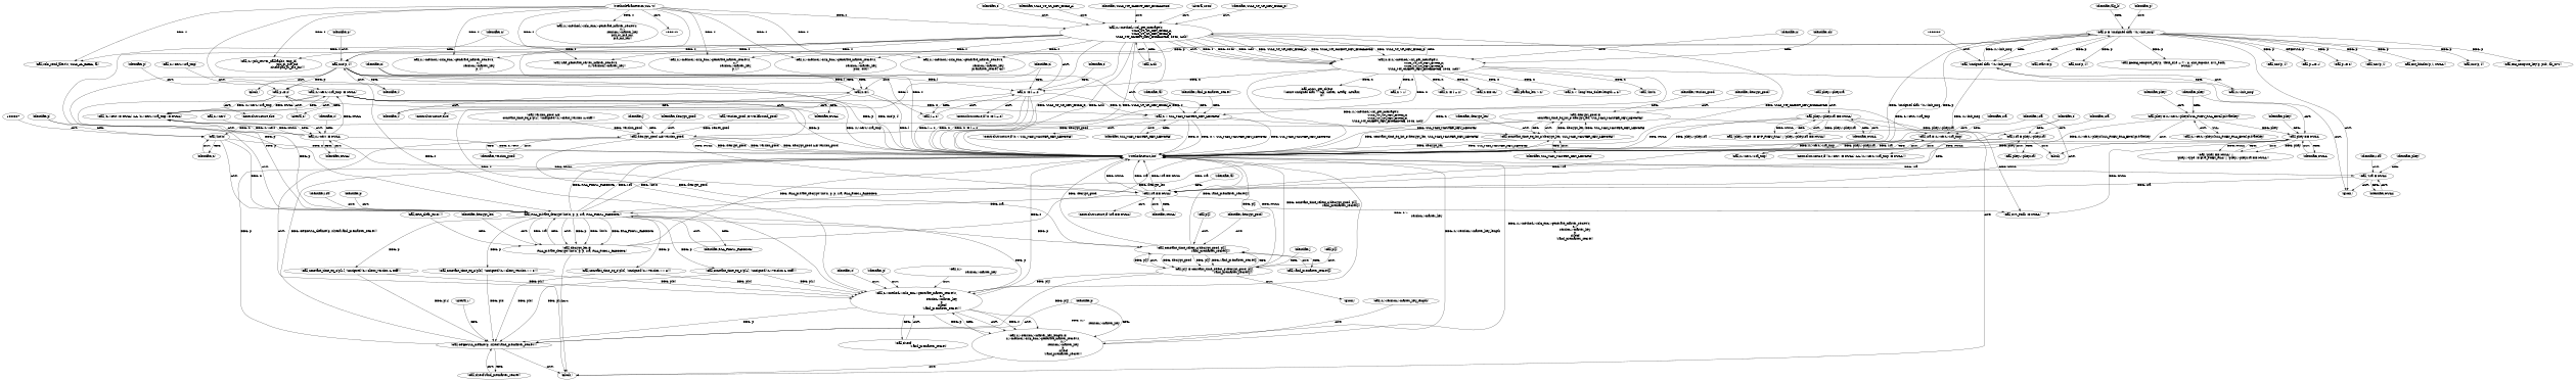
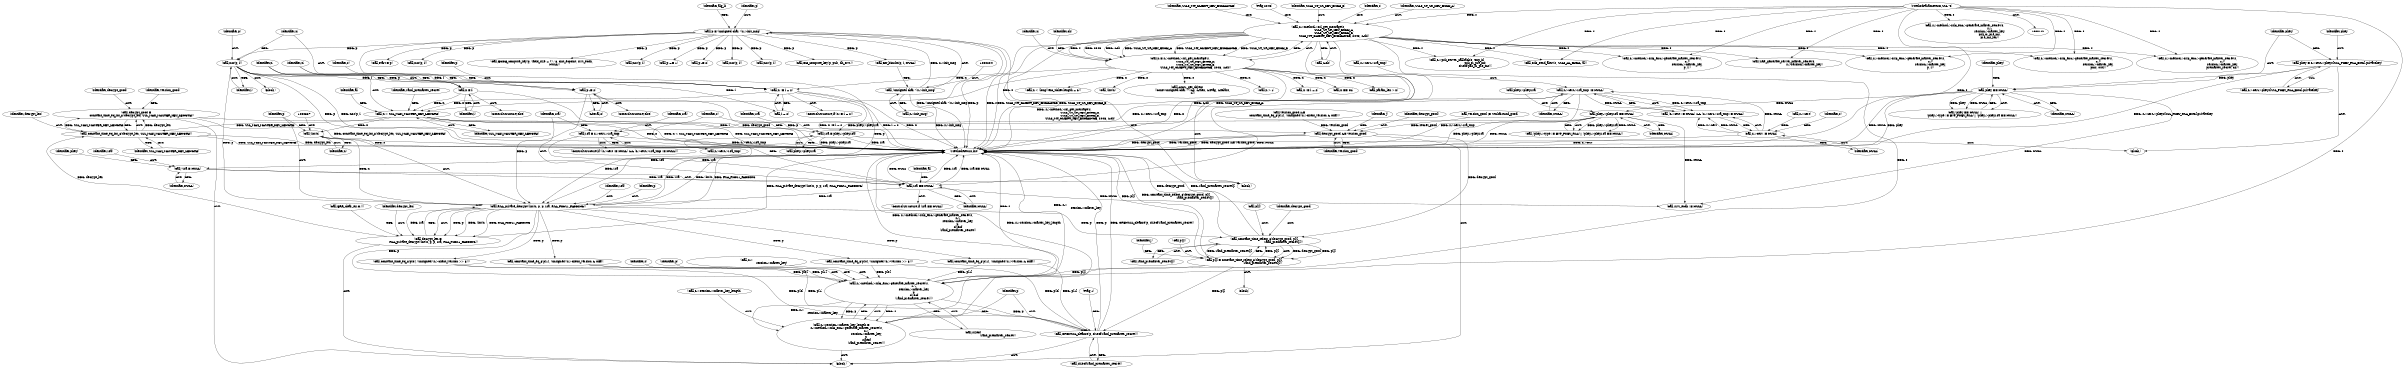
  digraph {
    n1 [label="(Call,decrypt_good =\n            constant_time_eq_int_8(decrypt_len, SSL_MAX_MASTER_KEY_LENGTH))"]
    n2 [label="(Call,constant_time_eq_int_8(decrypt_len, SSL_MAX_MASTER_KEY_LENGTH))"]
    n3 [label="(Call,decrypt_good &= version_good)"]
    n4 [label="(MethodReturn,int)"]
    n5 [label="(Block,)"]
    n6 [label="(Identifier,SSL_MAX_MASTER_KEY_LENGTH)"]
    n7 [label="(Call,constant_time_select_8(decrypt_good, p[j],\n                                          rand_premaster_secret[j]))"]
    n8 [label="(Identifier,version_good)"]
    n9 [label="(Call,*rsa = NULL)"]
    n10 [label="(Call,decrypt_len =\n            RSA_private_decrypt((int)n, p, p, rsa, RSA_PKCS1_PADDING))"]
    n11 [label="(Call,RSA_private_decrypt((int)n, p, p, rsa, RSA_PKCS1_PADDING))"]
    n12 [label="(Call,s->method->ssl3_enc->generate_master_secret(s,\n                                                        s->\n                                                        session->master_key,\n                                                        p,\n                                                        sizeof\n                                                        (rand_premaster_secret)))"]
    n13 [label="(Call,constant_time_eq_8(p[0], (unsigned)(s->version >> 8)))"]
-   n14 [label="(Identifier,RSA_PKCS1_PADDING)"]
    n15 [label="(Call,constant_time_eq_8(p[1], (unsigned)(s->client_version & 0xff)))"]
    n16 [label="(Call,constant_time_eq_8(p[0], (unsigned)(s->client_version >> 8)))"]
    n17 [label="(Call,constant_time_eq_8(p[1], (unsigned)(s->version & 0xff)))"]
    n18 [label="(Call,p[j] = constant_time_select_8(decrypt_good, p[j],\n                                          rand_premaster_secret[j]))"]
    n19 [label="(Call,rand_premaster_secret[j])"]
    n20 [label="(Call,OPENSSL_cleanse(p, sizeof(rand_premaster_secret)))"]
    n21 [label="(Call,s->session->master_key_length =\n            s->method->ssl3_enc->generate_master_secret(s,\n                                                        s->\n                                                        session->master_key,\n                                                        p,\n                                                        sizeof\n                                                        (rand_premaster_secret)))"]
    n22 [label="(Call,sizeof\n                                                        (rand_premaster_secret))"]
    n23 [label="(Call,(int)n)"]
    n24 [label="(Identifier,n)"]
    n25 [label="(Call,n < SSL_MAX_MASTER_KEY_LENGTH)"]
-   n26 [label="(ControlStructure,if (n < SSL_MAX_MASTER_KEY_LENGTH))"]
    n27 [label="(Identifier,SSL_MAX_MASTER_KEY_LENGTH)"]
    n28 [label="(Call,n = i)"]
    n29 [label="(Identifier,i)"]
    n30 [label="(ControlStructure,else)"]
    n31 [label="(Call,n2s(p, i))"]
    n32 [label="(Call,n != i + 2)"]
    n33 [label="(Call,p -= 2)"]
    n34 [label="(Identifier,i)"]
    n35 [label="(Block,)"]
    n36 [label="(Call,i + 2)"]
    n37 [label="(ControlStructure,if (n != i + 2))"]
    n38 [label="(ControlStructure,else)"]
    n39 [label="(Literal,2)"]
    n40 [label="(Call,p = (unsigned char *)s->init_msg)"]
    n41 [label="(Call,(unsigned char *)s->init_msg)"]
    n42 [label="(Call,start = p)"]
    n43 [label="(Call,n2s(p, i))"]
    n44 [label="(Call,ECDH_compute_key(p, (field_size + 7) / 8, clnt_ecpoint, srvr_ecdh,\n                             NULL))"]
    n45 [label="(Block,)"]
    n46 [label="(Call,n2s(p, i))"]
    n47 [label="(Call,p += 1)"]
    n48 [label="(Call,p -= 2)"]
    n49 [label="(Call,n2s(p, i))"]
    n50 [label="(Call,BN_bin2bn(p, i, NULL))"]
    n51 [label="(Call,n2s(p, i))"]
    n52 [label="(Call,DH_compute_key(p, pub, dh_srvr))"]
    n53 [label="(Call,s->init_msg)"]
    n54 [label="(Call,n = s->method->ssl_get_message(s,\n                                   SSL3_ST_SR_KEY_EXCH_A,\n                                   SSL3_ST_SR_KEY_EXCH_B,\n                                   SSL3_MT_CLIENT_KEY_EXCHANGE, 2048, &ok))"]
    n55 [label="(Call,s->method->ssl_get_message(s,\n                                   SSL3_ST_SR_KEY_EXCH_A,\n                                   SSL3_ST_SR_KEY_EXCH_B,\n                                   SSL3_MT_CLIENT_KEY_EXCHANGE, 2048, &ok))"]
    n56 [label="(Call,n != i + 2)"]
    n57 [label="(Call,n == 0L)"]
    n58 [label="(Call,param_len > n)"]
    n59 [label="(Call,n < (long)(enc_ticket.length + 6))"]
    n60 [label="(Call,(int)n)"]
    n61 [label="(Call,ASN1_get_object\n            ((const unsigned char **)&p, &Tlen, &Ttag, &Tclass,\n             n))"]
    n62 [label="(Call,n > 1)"]
    n63 [label="(Call,s->psk_server_callback(s, tmp_id,\n                                         psk_or_pre_ms,\n                                         sizeof(psk_or_pre_ms)))"]
    n64 [label="(Call,s->method->ssl3_enc->generate_master_secret(s,\n                                                        s->\n                                                        session->master_key,\n                                                        p, i))"]
    n65 [label="(Call,s->method->ssl3_enc->generate_master_secret(s,\n                                                        s->\n                                                        session->master_key,\n                                                        p, i))"]
    n66 [label="(Call,s->method->ssl3_enc->generate_master_secret(s,\n                                                        s->\n                                                        session->master_key,\n                                                        premaster_secret, 32))"]
    n67 [label="(Call,ssl3_send_alert(s, SSL3_AL_FATAL, al))"]
    n68 [label="(Call,&ok)"]
    n69 [label="(Call,SRP_generate_server_master_secret(s,\n                                               s->session->master_key))"]
    n70 [label="(Call,s->method->ssl3_enc->generate_master_secret(s,\n                                                        s->\n                                                        session->master_key,\n                                                        pms, outl))"]
    n71 [label="(MethodParameterIn,SSL *s)"]
    n72 [label="(Call,s->method->ssl3_enc->generate_master_secret(s,\n                                                        s->\n                                                        session->master_key,\n                                                        psk_or_pre_ms,\n                                                        pre_ms_len))"]
    1000141
    n74 [label="(Call,rsa = pkey->pkey.rsa)"]
    n75 [label="(Block,)"]
    n76 [label="(Call,pkey->pkey.rsa)"]
    n77 [label="(Call,pkey->pkey.rsa == NULL)"]
    n78 [label="(Call,srvr_ecdh != NULL)"]
    n79 [label="(Call,(pkey->type != EVP_PKEY_RSA) || (pkey->pkey.rsa == NULL))"]
    n80 [label="(Identifier,NULL)"]
    n81 [label="(Call,pkey == NULL)"]
    n82 [label="(Call,(pkey == NULL) ||\n                (pkey->type != EVP_PKEY_RSA) || (pkey->pkey.rsa == NULL))"]
    n83 [label="(Identifier,NULL)"]
    n84 [label="(Call,pkey = s->cert->pkeys[SSL_PKEY_RSA_ENC].privatekey)"]
    n85 [label="(Call,s->cert->pkeys[SSL_PKEY_RSA_ENC].privatekey)"]
    n86 [label="(Call,rsa == NULL)"]
    n87 [label="(Identifier,NULL)"]
    n88 [label="(ControlStructure,if (rsa == NULL))"]
    n89 [label="(Call,rsa = s->cert->rsa_tmp)"]
    n90 [label="(Call,s->cert->rsa_tmp)"]
    n91 [label="(ControlStructure,if ((s->cert != NULL) && (s->cert->rsa_tmp != NULL)))"]
    n92 [label="(Call,s->cert->rsa_tmp != NULL)"]
    n93 [label="(Identifier,NULL)"]
    n94 [label="(Call,(s->cert != NULL) && (s->cert->rsa_tmp != NULL))"]
    n95 [label="(Call,s->cert != NULL)"]
    n96 [label="(Identifier,NULL)"]
    n97 [label="(Identifier,NULL)"]
    n98 [label="(Block,)"]
    n99 [label="(Call,sizeof(rand_premaster_secret))"]
    n100 [label="(Call,s->cert)"]
    n101 [label="(Identifier,s)"]
    n102 [label="(Call,p[j])"]
    n103 [label="(Identifier,rsa)"]
    n104 [label="(Identifier,decrypt_good)"]
    n105 [label="(Identifier,s)"]
    n106 [label="(Call,s->session->master_key_length)"]
    n107 [label="(Identifier,s)"]
    n108 [label="(Identifier,p)"]
    n109 [label="(Identifier,decrypt_good)"]
    n110 [label="(Call,s->cert->rsa_tmp)"]
    n111 [label="(Identifier,SSL3_ST_SR_KEY_EXCH_A)"]
    n112 [label="(Identifier,rsa)"]
    n113 [label="(Identifier,pkey)"]
    n114 [label="(Identifier,p)"]
-   n115 [label="(Literal,1)"]
+   n115 [label="(Ttag,1)"]
    n116 [label="(Call,ERR_clear_error())"]
    n117 [label="(Identifier,j)"]
    n118 [label="(Identifier,p)"]
    n119 [label="(Identifier,n)"]
    n120 [label="(Identifier,pkey)"]
    n121 [label="(Identifier,SSL3_MT_CLIENT_KEY_EXCHANGE)"]
    n122 [label="(Call,version_good |= workaround_good)"]
    n123 [label="(Identifier,rsa)"]
    n124 [label="(Identifier,p)"]
-   n125 [label="(Literal,2048)"]
+   n125 [label="(Ttag,2048)"]
    n126 [label="(Identifier,p)"]
    n127 [label="(Identifier,decrypt_len)"]
    n128 [label="(Identifier,decrypt_good)"]
    n129 [label="(Identifier,version_good)"]
    n130 [label="(Identifier,rsa)"]
    n131 [label="(Identifier,n)"]
    n132 [label="(Call,version_good &=\n            constant_time_eq_8(p[1], (unsigned)(s->client_version & 0xff)))"]
    n133 [label="(Identifier,al)"]
    n134 [label="(Identifier,decrypt_len)"]
    n135 [label="(Identifier,SSL3_ST_SR_KEY_EXCH_B)"]
    n136 [label="(Identifier,p)"]
    n137 [label="(Identifier,p)"]
    n138 [label="(Call,pkey->pkey.rsa)"]
    n139 [label="(Identifier,pkey)"]
    n140 [label="(Identifier,s)"]
    n141 [label="(Identifier,s)"]
    n142 [label="(Identifier,n)"]
    n143 [label="(Identifier,n)"]
    n144 [label="(Call,s->\n                                                        session->master_key)"]
    n145 [label="(Identifier,alg_k)"]
    n146 [label="(Identifier,al)"]
    n147 [label="(Identifier,rsa)"]
    n148 [label="(Call,p[j])"]
    n149 [label="(Identifier,j)"]
    n150 [label="(Identifier,pkey)"]
    n151 [label="(Identifier,rand_premaster_secret)"]
    n152 [label="(Identifier,ok)"]
    1000387
    1000204
    n1 -> n2 [label="CFG: "]
    n1 -> n3 [label="DDG: decrypt_good"]
    n1 -> n4 [label="DDG: constant_time_eq_int_8(decrypt_len, SSL_MAX_MASTER_KEY_LENGTH)"]
    n1 -> n5 [label="AST: "]
    n2 -> n1 [label="AST: "]
    n2 -> n1 [label="DDG: decrypt_len"]
    n2 -> n1 [label="DDG: SSL_MAX_MASTER_KEY_LENGTH"]
    n2 -> n4 [label="DDG: decrypt_len"]
    n2 -> n4 [label="DDG: SSL_MAX_MASTER_KEY_LENGTH"]
    n2 -> n6 [label="CFG: "]
    n3 -> n4 [label="DDG: decrypt_good"]
    n3 -> n4 [label="DDG: version_good"]
    n3 -> n4 [label="DDG: decrypt_good &= version_good"]
    n3 -> n5 [label="AST: "]
    n3 -> n7 [label="DDG: decrypt_good"]
    n3 -> n8 [label="CFG: "]
    n4 -> n9 [label="DDG: rsa"]
    n6 -> n2 [label="AST: "]
    n7 -> n4 [label="DDG: decrypt_good"]
    n7 -> n4 [label="DDG: rand_premaster_secret[j]"]
    n7 -> n18 [label="AST: "]
    n7 -> n18 [label="DDG: decrypt_good"]
    n7 -> n18 [label="DDG: p[j]"]
    n7 -> n18 [label="DDG: rand_premaster_secret[j]"]
    n7 -> n19 [label="CFG: "]
    n8 -> n3 [label="AST: "]
    n9 -> n45 [label="AST: "]
    n9 -> n86 [label="DDG: rsa"]
    n9 -> n97 [label="CFG: "]
    n10 -> n2 [label="DDG: decrypt_len"]
    n10 -> n4 [label="DDG: RSA_private_decrypt((int)n, p, p, rsa, RSA_PKCS1_PADDING)"]
    n10 -> n5 [label="AST: "]
    n10 -> n11 [label="CFG: "]
    n11 -> n4 [label="DDG: RSA_PKCS1_PADDING"]
    n11 -> n4 [label="DDG: rsa"]
    n11 -> n4 [label="DDG: (int)n"]
    n11 -> n7 [label="DDG: p"]
    n11 -> n10 [label="AST: "]
    n11 -> n10 [label="DDG: p"]
    n11 -> n10 [label="DDG: (int)n"]
    n11 -> n10 [label="DDG: rsa"]
    n11 -> n10 [label="DDG: RSA_PKCS1_PADDING"]
    n11 -> n12 [label="DDG: p"]
    n11 -> n13 [label="DDG: p"]
-   n11 -> n14 [label="CFG: "]
    n11 -> n15 [label="DDG: p"]
    n11 -> n16 [label="DDG: p"]
    n11 -> n17 [label="DDG: p"]
    n12 -> n4 [label="DDG: s->\n                                                        session->master_key"]
    n12 -> n4 [label="DDG: s"]
    n12 -> n20 [label="DDG: p"]
    n12 -> n21 [label="AST: "]
    n12 -> n21 [label="DDG: s"]
    n12 -> n21 [label="DDG: s->\n                                                        session->master_key"]
    n12 -> n21 [label="DDG: p"]
    n12 -> n22 [label="CFG: "]
    n13 -> n12 [label="DDG: p[0]"]
    n13 -> n20 [label="DDG: p[0]"]
-   n14 -> n11 [label="AST: "]
    n15 -> n12 [label="DDG: p[1]"]
    n15 -> n20 [label="DDG: p[1]"]
    n16 -> n12 [label="DDG: p[0]"]
    n16 -> n20 [label="DDG: p[0]"]
    n17 -> n12 [label="DDG: p[1]"]
    n17 -> n20 [label="DDG: p[1]"]
    n18 -> n4 [label="DDG: p[j]"]
    n18 -> n4 [label="DDG: constant_time_select_8(decrypt_good, p[j],\n                                          rand_premaster_secret[j])"]
    n18 -> n7 [label="CFG: "]
    n18 -> n7 [label="DDG: p[j]"]
    n18 -> n12 [label="DDG: p[j]"]
    n18 -> n20 [label="DDG: p[j]"]
    n18 -> n98 [label="AST: "]
    n19 -> n7 [label="AST: "]
    n20 -> n4 [label="DDG: p"]
    n20 -> n4 [label="DDG: OPENSSL_cleanse(p, sizeof(rand_premaster_secret))"]
    n20 -> n5 [label="AST: "]
    n20 -> n99 [label="CFG: "]
    n21 -> n4 [label="DDG: s->session->master_key_length"]
    n21 -> n4 [label="DDG: s->method->ssl3_enc->generate_master_secret(s,\n                                                        s->\n                                                        session->master_key,\n                                                        p,\n                                                        sizeof\n                                                        (rand_premaster_secret))"]
    n21 -> n5 [label="AST: "]
    n21 -> n12 [label="CFG: "]
    n22 -> n12 [label="AST: "]
    n23 -> n4 [label="DDG: n"]
    n23 -> n11 [label="AST: "]
    n23 -> n11 [label="DDG: n"]
    n23 -> n24 [label="CFG: "]
    n24 -> n23 [label="AST: "]
    n25 -> n2 [label="DDG: SSL_MAX_MASTER_KEY_LENGTH"]
    n25 -> n4 [label="DDG: n"]
    n25 -> n4 [label="DDG: n < SSL_MAX_MASTER_KEY_LENGTH"]
    n25 -> n4 [label="DDG: SSL_MAX_MASTER_KEY_LENGTH"]
    n25 -> n23 [label="DDG: n"]
-   n25 -> n26 [label="AST: "]
    n25 -> n27 [label="CFG: "]
    n27 -> n25 [label="AST: "]
    n28 -> n4 [label="DDG: i"]
    n28 -> n25 [label="DDG: n"]
    n28 -> n29 [label="CFG: "]
    n28 -> n30 [label="AST: "]
    n29 -> n28 [label="AST: "]
    n31 -> n4 [label="DDG: p"]
    n31 -> n4 [label="DDG: n2s(p, i)"]
    n31 -> n11 [label="DDG: p"]
    n31 -> n28 [label="DDG: i"]
    n31 -> n32 [label="DDG: i"]
    n31 -> n33 [label="DDG: p"]
    n31 -> n34 [label="CFG: "]
    n31 -> n35 [label="AST: "]
    n31 -> n36 [label="DDG: i"]
    n32 -> n4 [label="DDG: n != i + 2"]
    n32 -> n4 [label="DDG: i + 2"]
    n32 -> n4 [label="DDG: n"]
    n32 -> n25 [label="DDG: n"]
    n32 -> n36 [label="CFG: "]
    n32 -> n37 [label="AST: "]
    n33 -> n4 [label="DDG: p"]
    n33 -> n11 [label="DDG: p"]
    n33 -> n38 [label="AST: "]
    n33 -> n39 [label="CFG: "]
    n34 -> n31 [label="AST: "]
    n36 -> n32 [label="AST: "]
    n39 -> n33 [label="AST: "]
    n40 -> n4 [label="DDG: (unsigned char *)s->init_msg"]
    n40 -> n4 [label="DDG: p"]
    n40 -> n11 [label="DDG: p"]
    n40 -> n31 [label="DDG: p"]
-   n40 -> n41 [label="CFG: "]
+   n50 -> n41 [label="CFG: "]
    n40 -> n42 [label="DDG: p"]
    n40 -> n43 [label="DDG: p"]
    n40 -> n44 [label="DDG: p"]
    n40 -> n45 [label="AST: "]
    n40 -> n46 [label="DDG: p"]
-   n40 -> n47 [label="OPENSSL: p"]
+   n40 -> n47 [label="DDG: p"]
    n40 -> n48 [label="DDG: p"]
    n40 -> n49 [label="DDG: p"]
    n40 -> n50 [label="DDG: p"]
    n40 -> n51 [label="DDG: p"]
    n40 -> n52 [label="DDG: p"]
    n41 -> n4 [label="DDG: s->init_msg"]
    n41 -> n40 [label="AST: "]
    n41 -> n40 [label="DDG: s->init_msg"]
    n41 -> n53 [label="CFG: "]
    n53 -> n41 [label="AST: "]
    n54 -> n4 [label="DDG: s->method->ssl_get_message(s,\n                                   SSL3_ST_SR_KEY_EXCH_A,\n                                   SSL3_ST_SR_KEY_EXCH_B,\n                                   SSL3_MT_CLIENT_KEY_EXCHANGE, 2048, &ok)"]
    n54 -> n4 [label="DDG: n"]
    n54 -> n25 [label="DDG: n"]
    n54 -> n32 [label="DDG: n"]
    n54 -> n45 [label="AST: "]
    n54 -> n55 [label="CFG: "]
    n54 -> n56 [label="DDG: n"]
    n54 -> n57 [label="DDG: n"]
    n54 -> n58 [label="DDG: n"]
    n54 -> n59 [label="DDG: n"]
    n54 -> n60 [label="DDG: n"]
    n54 -> n61 [label="DDG: n"]
    n54 -> n62 [label="DDG: n"]
    n55 -> n4 [label="DDG: SSL3_ST_SR_KEY_EXCH_A"]
    n55 -> n4 [label="DDG: s"]
    n55 -> n4 [label="DDG: SSL3_MT_CLIENT_KEY_EXCHANGE"]
    n55 -> n4 [label="DDG: SSL3_ST_SR_KEY_EXCH_B"]
    n55 -> n4 [label="DDG: &ok"]
    n55 -> n12 [label="DDG: s"]
    n55 -> n54 [label="AST: "]
    n55 -> n54 [label="DDG: s"]
    n55 -> n54 [label="DDG: 2048"]
    n55 -> n54 [label="DDG: &ok"]
    n55 -> n54 [label="DDG: SSL3_ST_SR_KEY_EXCH_A"]
    n55 -> n54 [label="DDG: SSL3_MT_CLIENT_KEY_EXCHANGE"]
    n55 -> n54 [label="DDG: SSL3_ST_SR_KEY_EXCH_B"]
    n55 -> n63 [label="DDG: s"]
    n55 -> n64 [label="DDG: s"]
    n55 -> n65 [label="DDG: s"]
    n55 -> n66 [label="DDG: s"]
    n55 -> n67 [label="DDG: s"]
    n55 -> n68 [label="CFG: "]
    n55 -> n69 [label="DDG: s"]
    n55 -> n70 [label="DDG: s"]
    n68 -> n55 [label="AST: "]
    n71 -> n4 [label="DDG: s"]
    n71 -> n12 [label="DDG: s"]
    n71 -> n55 [label="DDG: s"]
    n71 -> n63 [label="DDG: s"]
    n71 -> n64 [label="DDG: s"]
    n71 -> n65 [label="DDG: s"]
    n71 -> n66 [label="DDG: s"]
    n71 -> n67 [label="DDG: s"]
    n71 -> n69 [label="DDG: s"]
    n71 -> n70 [label="DDG: s"]
    n71 -> n72 [label="DDG: s"]
    n71 -> 1000141 [label="AST: "]
    n74 -> n4 [label="DDG: pkey->pkey.rsa"]
    n74 -> n4 [label="DDG: rsa"]
    n74 -> n11 [label="DDG: rsa"]
    n74 -> n75 [label="AST: "]
    n74 -> n76 [label="CFG: "]
    n76 -> n74 [label="AST: "]
    n77 -> n4 [label="DDG: pkey->pkey.rsa"]
    n77 -> n4 [label="DDG: NULL"]
    n77 -> n74 [label="DDG: pkey->pkey.rsa"]
    n77 -> n78 [label="DDG: NULL"]
    n77 -> n79 [label="AST: "]
    n77 -> n79 [label="DDG: pkey->pkey.rsa"]
    n77 -> n79 [label="DDG: NULL"]
    n77 -> n80 [label="CFG: "]
    n79 -> n77 [label="CFG: "]
    n80 -> n77 [label="AST: "]
    n81 -> n4 [label="DDG: pkey"]
    n81 -> n4 [label="DDG: NULL"]
+   n81 -> n77 [label="DDG: NULL"]
    n81 -> n78 [label="DDG: NULL"]
    n81 -> n82 [label="AST: "]
    n81 -> n82 [label="DDG: pkey"]
    n81 -> n82 [label="DDG: NULL"]
    n81 -> n83 [label="CFG: "]
    n82 -> n81 [label="CFG: "]
    n83 -> n81 [label="AST: "]
    n84 -> n4 [label="DDG: s->cert->pkeys[SSL_PKEY_RSA_ENC].privatekey"]
    n84 -> n75 [label="AST: "]
    n84 -> n81 [label="DDG: pkey"]
    n84 -> n85 [label="SSL: "]
    n85 -> n84 [label="AST: "]
    n86 -> n4 [label="DDG: rsa == NULL"]
    n86 -> n4 [label="DDG: NULL"]
    n86 -> n4 [label="DDG: rsa"]
    n86 -> n11 [label="DDG: rsa"]
    n86 -> n78 [label="DDG: NULL"]
    n86 -> n87 [label="CFG: "]
    n86 -> n88 [label="AST: "]
    n87 -> n86 [label="AST: "]
    n89 -> n4 [label="DDG: s->cert->rsa_tmp"]
    n89 -> n86 [label="DDG: rsa"]
    n89 -> n90 [label="CFG: "]
    n89 -> n91 [label="AST: "]
    n90 -> n89 [label="AST: "]
    n92 -> n4 [label="DDG: s->cert->rsa_tmp"]
    n92 -> n86 [label="DDG: NULL"]
    n92 -> n89 [label="DDG: s->cert->rsa_tmp"]
    n92 -> n93 [label="CFG: "]
    n92 -> n94 [label="AST: "]
    n92 -> n94 [label="DDG: s->cert->rsa_tmp"]
    n92 -> n94 [label="DDG: NULL"]
    n93 -> n92 [label="AST: "]
    n94 -> n92 [label="CFG: "]
    n94 -> n95 [label="CFG: "]
    n95 -> n4 [label="DDG: s->cert"]
-   n95 -> n86 [label="DDG: NULL"]
    n95 -> n92 [label="DDG: NULL"]
    n95 -> n94 [label="AST: "]
    n95 -> n94 [label="DDG: s->cert"]
    n95 -> n94 [label="DDG: NULL"]
    n95 -> n96 [label="CFG: "]
    n96 -> n95 [label="AST: "]
    n97 -> n9 [label="AST: "]
    n99 -> n20 [label="AST: "]
-   n100 -> n95 [label="AST: "]
+   n100 -> n95 [label="DDG: "]
    n101 -> n74 [label="CFG: "]
    n101 -> n86 [label="CFG: "]
    n102 -> n7 [label="AST: "]
    n103 -> n9 [label="AST: "]
    n104 -> n7 [label="AST: "]
    n105 -> n12 [label="AST: "]
    n106 -> n21 [label="AST: "]
    n107 -> n32 [label="CFG: "]
    n108 -> n31 [label="AST: "]
    n109 -> n3 [label="AST: "]
    n110 -> n92 [label="AST: "]
    n111 -> n55 [label="AST: "]
    n112 -> n74 [label="AST: "]
    n113 -> n81 [label="CFG: "]
    n114 -> n20 [label="AST: "]
    n114 -> n21 [label="CFG: "]
    n115 -> n20 [label="CFG: "]
    n116 -> n10 [label="CFG: "]
    n117 -> n18 [label="CFG: "]
    n118 -> n12 [label="AST: "]
    n119 -> n31 [label="CFG: "]
    n119 -> n32 [label="AST: "]
    n120 -> n81 [label="AST: "]
    n120 -> n84 [label="CFG: "]
    n121 -> n55 [label="AST: "]
    n122 -> n3 [label="DDG: secret_good"]
    n123 -> n86 [label="AST: "]
    n123 -> n89 [label="CFG: "]
    n124 -> n40 [label="AST: "]
    n125 -> n55 [label="AST: "]
    n126 -> n11 [label="AST: "]
    n126 -> n23 [label="CFG: "]
    n127 -> n2 [label="AST: "]
    n128 -> n1 [label="AST: "]
    n129 -> n1 [label="CFG: "]
    n130 -> n11 [label="AST: "]
    n131 -> n54 [label="AST: "]
    n132 -> n3 [label="DDG: version_good"]
    n133 -> n86 [label="CFG: "]
    n134 -> n10 [label="AST: "]
    n135 -> n55 [label="AST: "]
    n136 -> n11 [label="AST: "]
    n137 -> n33 [label="AST: "]
    n138 -> n77 [label="AST: "]
    n139 -> n84 [label="AST: "]
    n140 -> n55 [label="AST: "]
    n141 -> n95 [label="CFG: "]
    n142 -> n25 [label="AST: "]
    n142 -> n28 [label="CFG: "]
    n142 -> n33 [label="CFG: "]
    n143 -> n28 [label="AST: "]
    n143 -> n32 [label="CFG: "]
    n144 -> n12 [label="AST: "]
    n145 -> n40 [label="CFG: "]
    n146 -> n25 [label="CFG: "]
    n147 -> n89 [label="AST: "]
    n148 -> n18 [label="AST: "]
    n149 -> n3 [label="CFG: "]
    n150 -> n9 [label="CFG: "]
    n151 -> n25 [label="CFG: "]
    n152 -> n54 [label="CFG: "]
    1000387 -> n23 [label="AST: "]
    1000204 -> n41 [label="AST: "]
  }
